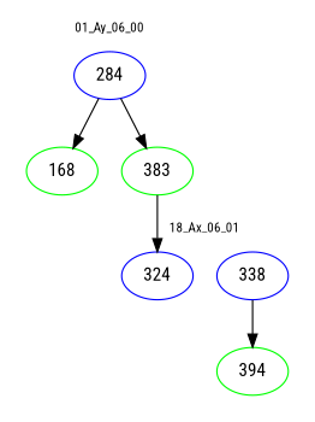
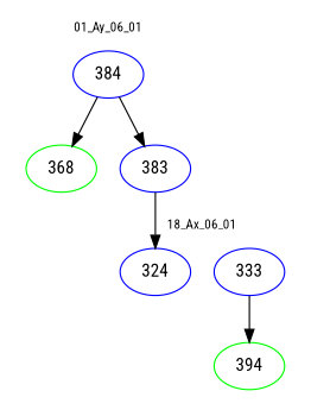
  digraph {
    fontname="Roboto Condensed"
    node [color=blue fontname="Roboto Condensed"]
    edge [color=black fontname="Roboto Condensed"]
-   n1 [label=284]
-   n2 [color=green label=168]
-   n3 [color=green label=383]
-   n4 [label=338]
+   n1 [label=384]
+   n2 [color=green label=368]
+   n3 [label=383]
+   n4 [label=333]
    n5 [label=324]
    n6 [color=green label=394]
    subgraph cluster_1 {
      color=white
      fontsize=10
-     label="01_Ay_06_00"
+     label="01_Ay_06_01"
      n1
      n2
      n3
    }
    subgraph cluster_2 {
      color=white
      fontsize=10
      label="18_Ax_06_01"
      n4
      n5
      n6
    }
    n1 -> n2
    n1 -> n3
    n3 -> n5
    n4 -> n6
  }
